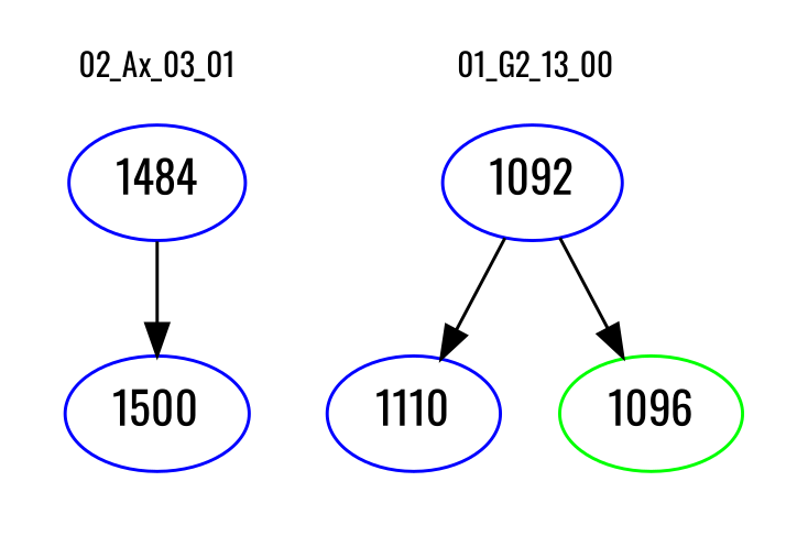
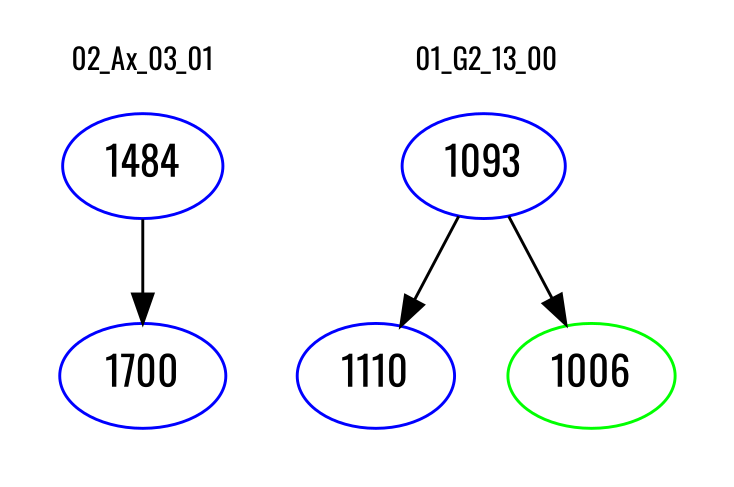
  digraph {
    fontname=Oswald
    node [color=blue fontname=Oswald]
    edge [color=black fontname=Oswald]
    n1 [label=1484]
-   n2 [label=1500]
-   n3 [label=1092]
+   n2 [label=1700]
+   n3 [label=1093]
    n4 [label=1110]
-   n5 [color=green label=1096]
+   n5 [color=green label=1006]
    subgraph cluster_1 {
      color=white
      fontsize=10
      label="02_Ax_03_01"
      n1
      n2
    }
    subgraph cluster_2 {
      color=white
      fontsize=10
      label="01_G2_13_00"
      n3
      n4
      n5
    }
    n1 -> n2
    n3 -> n4
    n3 -> n5
  }
